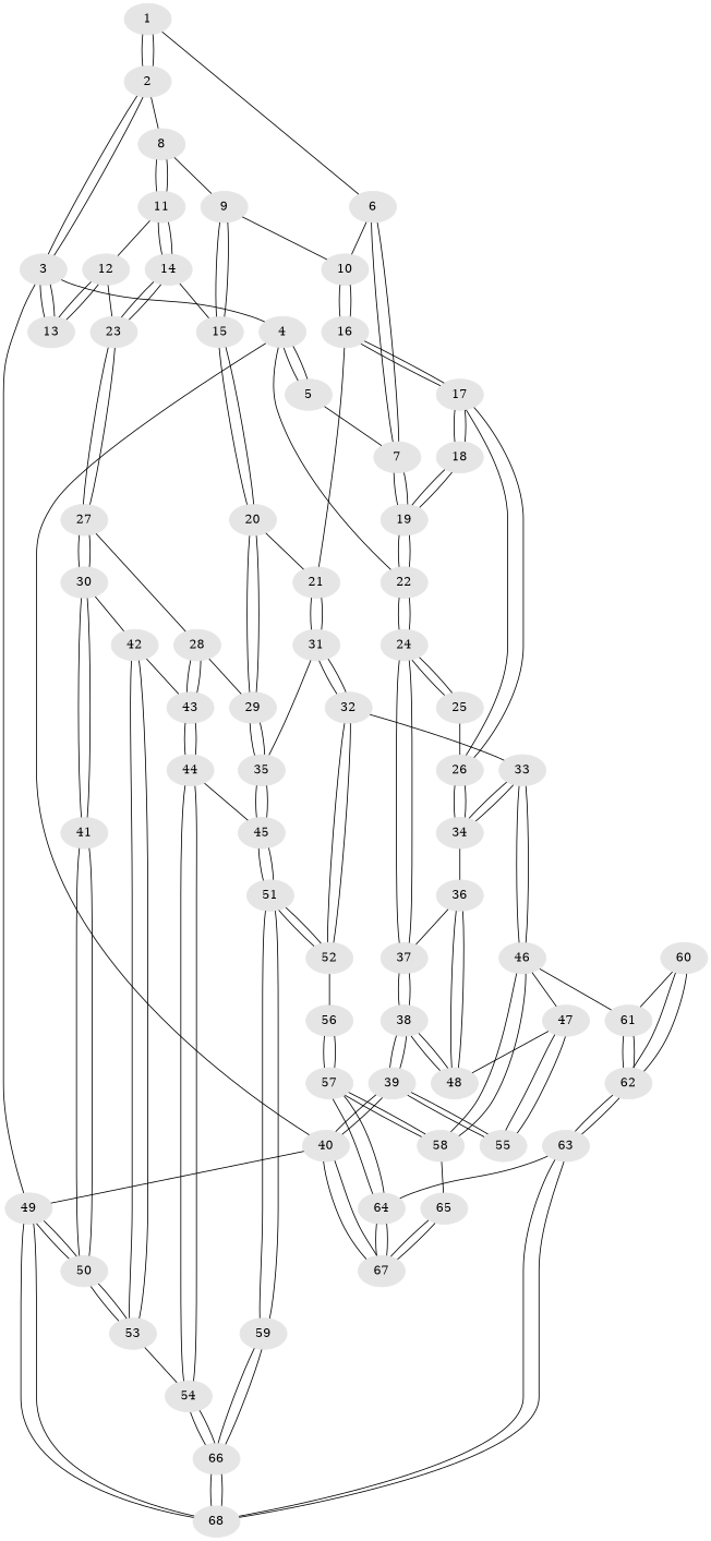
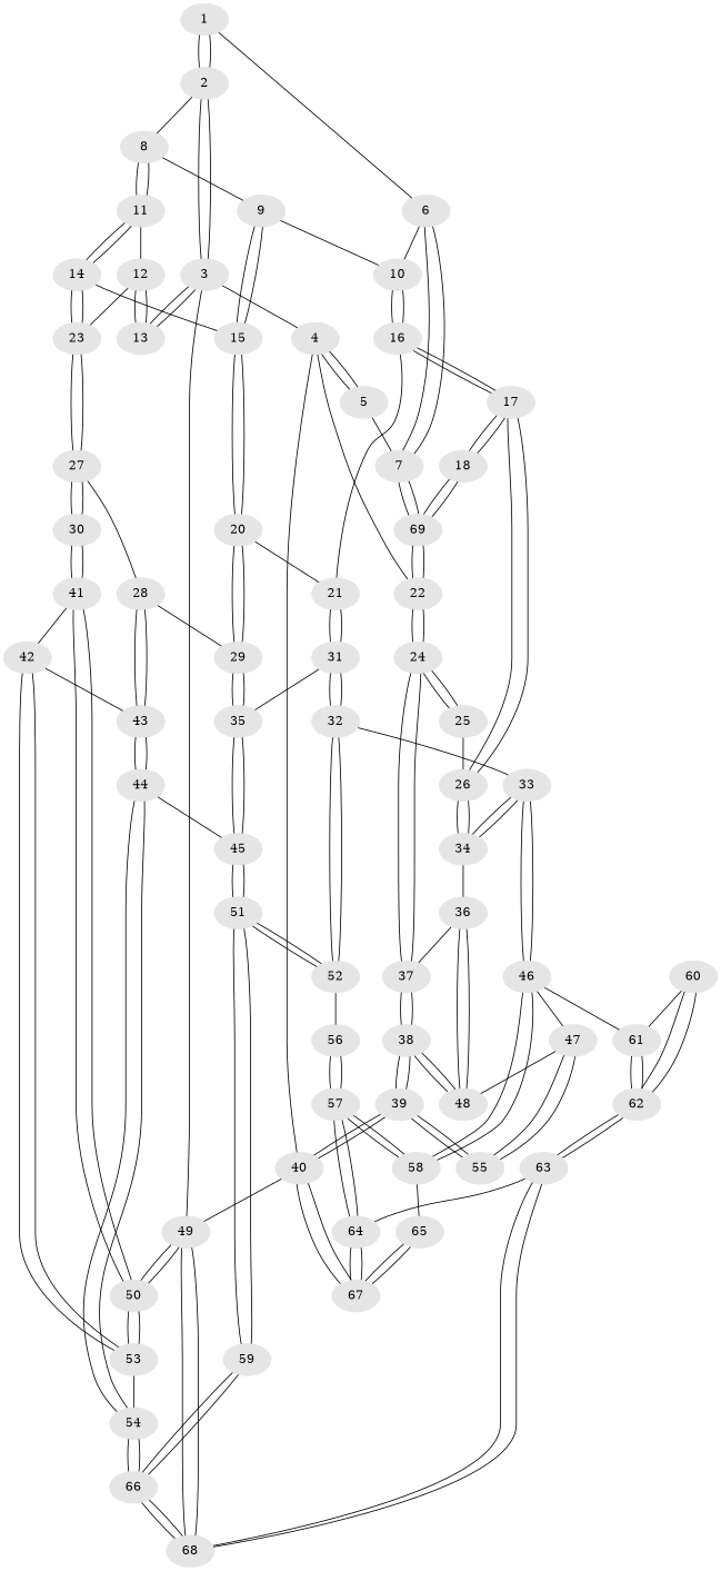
  graph {
    node [color=gray90 style=filled]
    1
    2
    6
    3
    8
    7
    10
    4
    13
    49
    9
    11
    5
    22
    40
    50
    68
    24
    67
-   19
+   19 [label=69]
    16
    15
    12
    14
    20
    17
    21
    23
    27
    30
    41
    29
    18
    26
    31
    34
    35
    32
    25
    37
    28
    38
    36
    43
    44
    45
    42
    33
    52
    46
    56
    47
    58
    61
    48
    51
    39
    55
    53
    54
    66
    59
    65
    57
    64
    62
    60
    63
    1 -- 2
    1 -- 2
    1 -- 6
    2 -- 3
    2 -- 3
    2 -- 8
    6 -- 7
    6 -- 7
    6 -- 10
    3 -- 4
    3 -- 13
    3 -- 13
    3 -- 49
    8 -- 9
    8 -- 11
    8 -- 11
    7 -- 19
    7 -- 19
    10 -- 16
    10 -- 16
    4 -- 5
    4 -- 5
    4 -- 22
    4 -- 40
    49 -- 50
    49 -- 50
    49 -- 68
    49 -- 68
    9 -- 10
    9 -- 15
    9 -- 15
    11 -- 12
    11 -- 14
    11 -- 14
    5 -- 7
    22 -- 24
    22 -- 24
    40 -- 49
    40 -- 67
    40 -- 67
    50 -- 53
    50 -- 53
    24 -- 25
    24 -- 25
    24 -- 37
    24 -- 37
    19 -- 22
    19 -- 22
    16 -- 17
    16 -- 17
    16 -- 21
    15 -- 20
    15 -- 20
    12 -- 13
    12 -- 13
    12 -- 23
    14 -- 15
    14 -- 23
    14 -- 23
    20 -- 21
    20 -- 29
    20 -- 29
    17 -- 18
    17 -- 18
    17 -- 26
    17 -- 26
    21 -- 31
    21 -- 31
    23 -- 27
    23 -- 27
    27 -- 30
    27 -- 30
    27 -- 28
    30 -- 41
    30 -- 41
    41 -- 50
    41 -- 50
-   30 -- 42
+   41 -- 42
    29 -- 35
    29 -- 35
    18 -- 19
    18 -- 19
    26 -- 34
    26 -- 34
    31 -- 35
    31 -- 32
    31 -- 32
    34 -- 36
    35 -- 45
    35 -- 45
    32 -- 33
    32 -- 52
    32 -- 52
    25 -- 26
    37 -- 38
    37 -- 38
    28 -- 29
    28 -- 43
    28 -- 43
    38 -- 48
    38 -- 48
    38 -- 39
    38 -- 39
    36 -- 37
    36 -- 48
    36 -- 48
    43 -- 44
    43 -- 44
    44 -- 45
    44 -- 54
    44 -- 54
    45 -- 51
    45 -- 51
    42 -- 43
    42 -- 53
    42 -- 53
    33 -- 34
    33 -- 34
    33 -- 46
    33 -- 46
    52 -- 56
    46 -- 47
    46 -- 58
    46 -- 58
    46 -- 61
    56 -- 57
    56 -- 57
    47 -- 48
    47 -- 55
    47 -- 55
    58 -- 65
    61 -- 62
    61 -- 62
    51 -- 52
    51 -- 52
    51 -- 59
    51 -- 59
    39 -- 40
    39 -- 40
    39 -- 55
    39 -- 55
    53 -- 54
    54 -- 66
    54 -- 66
    66 -- 68
    66 -- 68
    59 -- 66
    59 -- 66
    65 -- 67
    65 -- 67
    57 -- 58
    57 -- 58
    57 -- 64
    57 -- 64
    64 -- 67
    64 -- 67
    62 -- 63
    62 -- 63
    60 -- 61
    60 -- 62
    60 -- 62
    63 -- 68
    63 -- 68
    63 -- 64
  }
